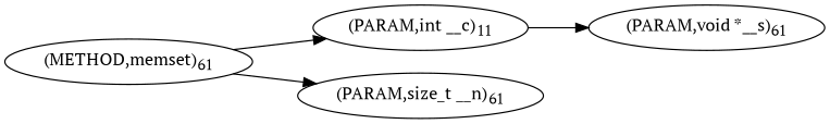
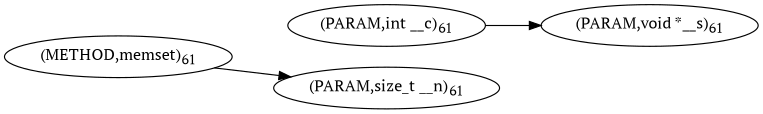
  digraph {
    fontname="PT Serif"
    rankdir=LR
    node [fontname="PT Serif"]
    edge [fontname="PT Serif"]
    n1 [label=<(METHOD,memset)<SUB>61</SUB>>]
-   n2 [label=<(PARAM,int __c)<SUB>11</SUB>>]
+   n2 [label=<(PARAM,int __c)<SUB>61</SUB>>]
    n3 [label=<(PARAM,size_t __n)<SUB>61</SUB>>]
    n4 [label=<(PARAM,void *__s)<SUB>61</SUB>>]
-   n1 -> n2
    n1 -> n3
    n2 -> n4
  }
